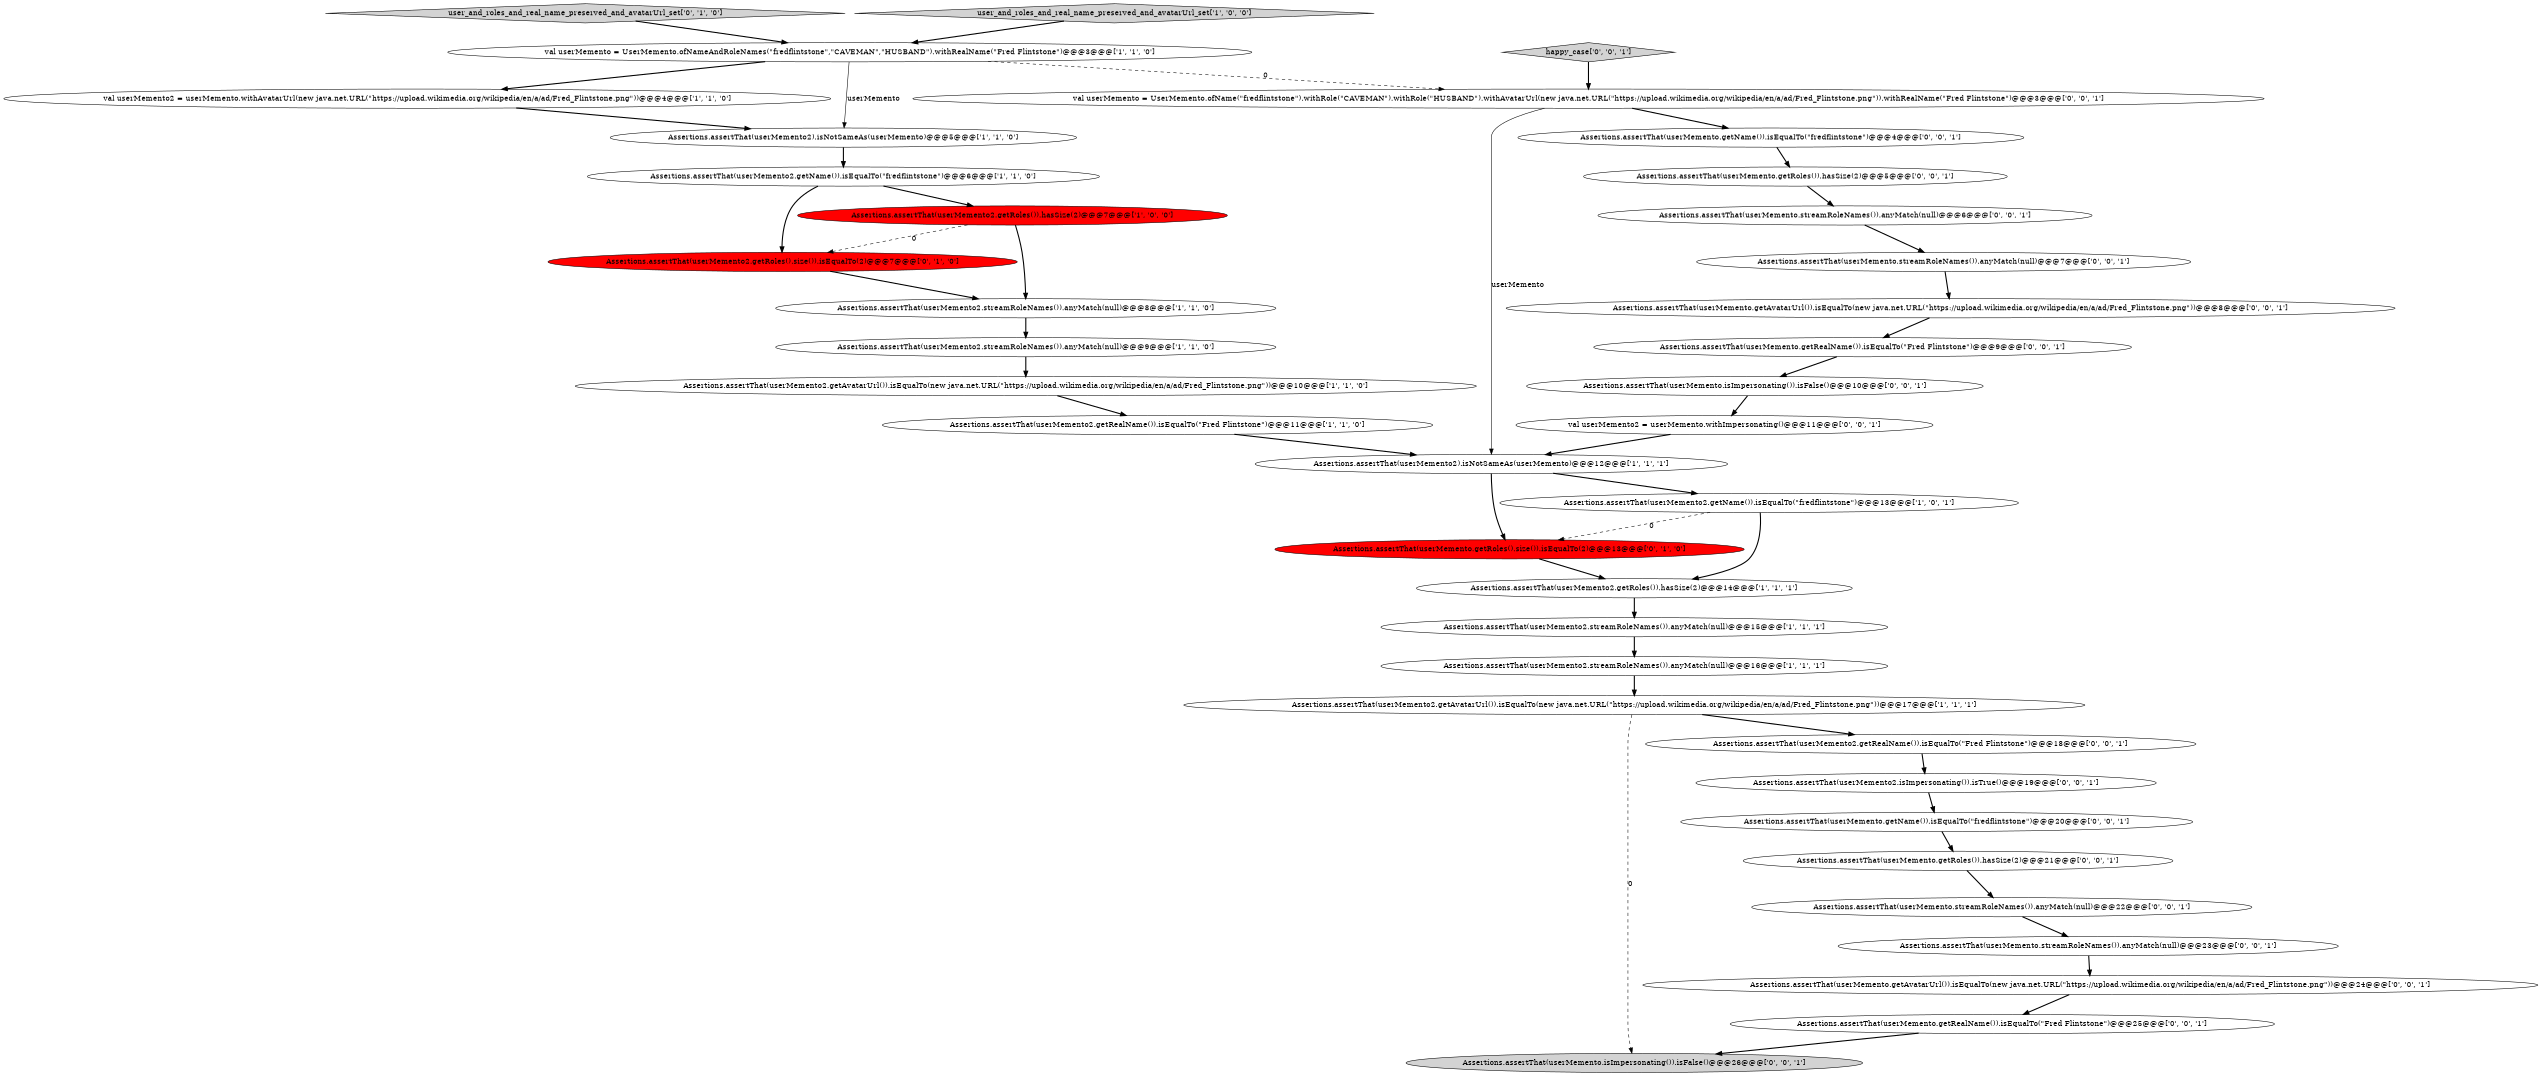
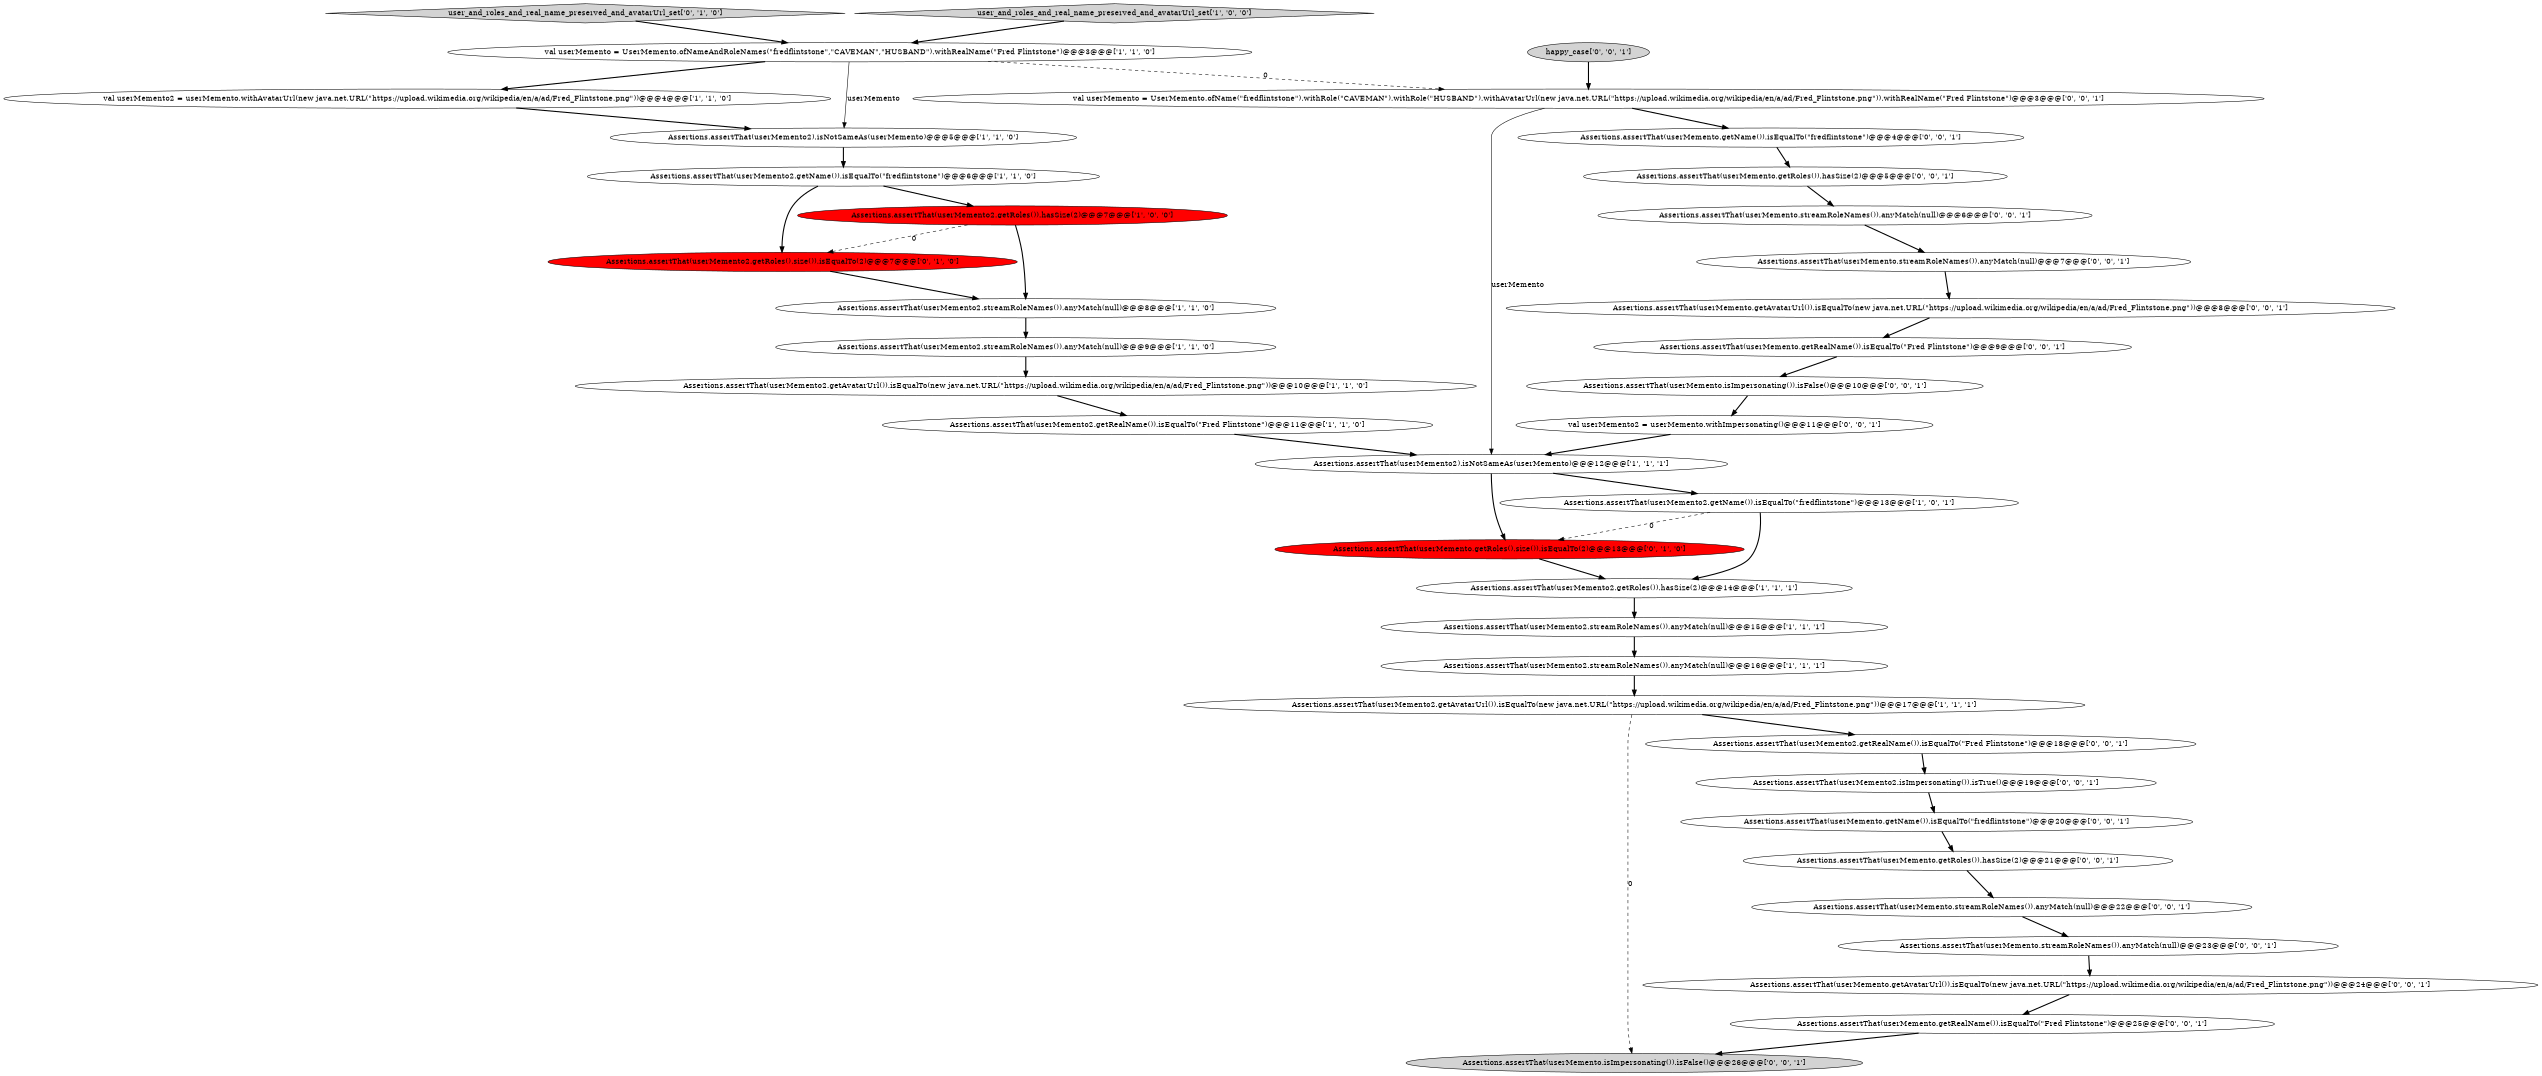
  digraph {
    node [fillcolor=white shape=ellipse style=filled]
    edge [style=bold]
    n1 [fillcolor=lightgray label="user_and_roles_and_real_name_preserved_and_avatarUrl_set['0', '1', '0']" shape=diamond]
    n2 [label="val userMemento = UserMemento.ofNameAndRoleNames(\"fredflintstone\",\"CAVEMAN\",\"HUSBAND\").withRealName(\"Fred Flintstone\")@@@3@@@['1', '1', '0']"]
    n3 [label="val userMemento = UserMemento.ofName(\"fredflintstone\").withRole(\"CAVEMAN\").withRole(\"HUSBAND\").withAvatarUrl(new java.net.URL(\"https://upload.wikimedia.org/wikipedia/en/a/ad/Fred_Flintstone.png\")).withRealName(\"Fred Flintstone\")@@@3@@@['0', '0', '1']"]
    n4 [label="val userMemento2 = userMemento.withAvatarUrl(new java.net.URL(\"https://upload.wikimedia.org/wikipedia/en/a/ad/Fred_Flintstone.png\"))@@@4@@@['1', '1', '0']"]
    n5 [label="Assertions.assertThat(userMemento2).isNotSameAs(userMemento)@@@5@@@['1', '1', '0']"]
    n6 [label="Assertions.assertThat(userMemento.isImpersonating()).isFalse()@@@10@@@['0', '0', '1']"]
    n7 [label="val userMemento2 = userMemento.withImpersonating()@@@11@@@['0', '0', '1']"]
    n8 [fillcolor=red label="Assertions.assertThat(userMemento.getRoles().size()).isEqualTo(2)@@@13@@@['0', '1', '0']"]
    n9 [label="Assertions.assertThat(userMemento2.getRoles()).hasSize(2)@@@14@@@['1', '1', '1']"]
    n10 [label="Assertions.assertThat(userMemento.streamRoleNames()).anyMatch(null)@@@7@@@['0', '0', '1']"]
    n11 [label="Assertions.assertThat(userMemento.getAvatarUrl()).isEqualTo(new java.net.URL(\"https://upload.wikimedia.org/wikipedia/en/a/ad/Fred_Flintstone.png\"))@@@8@@@['0', '0', '1']"]
    n12 [label="Assertions.assertThat(userMemento.streamRoleNames()).anyMatch(null)@@@23@@@['0', '0', '1']"]
    n13 [label="Assertions.assertThat(userMemento.getAvatarUrl()).isEqualTo(new java.net.URL(\"https://upload.wikimedia.org/wikipedia/en/a/ad/Fred_Flintstone.png\"))@@@24@@@['0', '0', '1']"]
    n14 [label="Assertions.assertThat(userMemento.streamRoleNames()).anyMatch(null)@@@22@@@['0', '0', '1']"]
    n15 [fillcolor=red label="Assertions.assertThat(userMemento2.getRoles().size()).isEqualTo(2)@@@7@@@['0', '1', '0']"]
    n16 [label="Assertions.assertThat(userMemento2.streamRoleNames()).anyMatch(null)@@@8@@@['1', '1', '0']"]
    n17 [label="Assertions.assertThat(userMemento2.streamRoleNames()).anyMatch(null)@@@16@@@['1', '1', '1']"]
    n18 [label="Assertions.assertThat(userMemento2.getAvatarUrl()).isEqualTo(new java.net.URL(\"https://upload.wikimedia.org/wikipedia/en/a/ad/Fred_Flintstone.png\"))@@@17@@@['1', '1', '1']"]
    n19 [label="Assertions.assertThat(userMemento2.getAvatarUrl()).isEqualTo(new java.net.URL(\"https://upload.wikimedia.org/wikipedia/en/a/ad/Fred_Flintstone.png\"))@@@10@@@['1', '1', '0']"]
    n20 [label="Assertions.assertThat(userMemento2.getRealName()).isEqualTo(\"Fred Flintstone\")@@@11@@@['1', '1', '0']"]
    n21 [label="Assertions.assertThat(userMemento2).isNotSameAs(userMemento)@@@12@@@['1', '1', '1']"]
    n22 [label="Assertions.assertThat(userMemento.getName()).isEqualTo(\"fredflintstone\")@@@4@@@['0', '0', '1']"]
    n23 [label="Assertions.assertThat(userMemento.getRealName()).isEqualTo(\"Fred Flintstone\")@@@9@@@['0', '0', '1']"]
    n24 [fillcolor=lightgray label="Assertions.assertThat(userMemento.isImpersonating()).isFalse()@@@26@@@['0', '0', '1']"]
    n25 [label="Assertions.assertThat(userMemento2.getRealName()).isEqualTo(\"Fred Flintstone\")@@@18@@@['0', '0', '1']"]
    n26 [label="Assertions.assertThat(userMemento.streamRoleNames()).anyMatch(null)@@@6@@@['0', '0', '1']"]
    n27 [label="Assertions.assertThat(userMemento.getRealName()).isEqualTo(\"Fred Flintstone\")@@@25@@@['0', '0', '1']"]
    n28 [label="Assertions.assertThat(userMemento.getName()).isEqualTo(\"fredflintstone\")@@@20@@@['0', '0', '1']"]
    n29 [label="Assertions.assertThat(userMemento.getRoles()).hasSize(2)@@@21@@@['0', '0', '1']"]
    n30 [label="Assertions.assertThat(userMemento2.streamRoleNames()).anyMatch(null)@@@9@@@['1', '1', '0']"]
    n31 [label="Assertions.assertThat(userMemento2.streamRoleNames()).anyMatch(null)@@@15@@@['1', '1', '1']"]
    n32 [fillcolor=red label="Assertions.assertThat(userMemento2.getRoles()).hasSize(2)@@@7@@@['1', '0', '0']"]
    n33 [label="Assertions.assertThat(userMemento.getRoles()).hasSize(2)@@@5@@@['0', '0', '1']"]
    n34 [label="Assertions.assertThat(userMemento2.getName()).isEqualTo(\"fredflintstone\")@@@6@@@['1', '1', '0']"]
    n35 [label="Assertions.assertThat(userMemento2.isImpersonating()).isTrue()@@@19@@@['0', '0', '1']"]
    n36 [label="Assertions.assertThat(userMemento2.getName()).isEqualTo(\"fredflintstone\")@@@13@@@['1', '0', '1']"]
    n37 [fillcolor=lightgray label="user_and_roles_and_real_name_preserved_and_avatarUrl_set['1', '0', '0']" shape=diamond]
-   n38 [fillcolor=lightgray label="happy_case['0', '0', '1']" shape=diamond]
+   n38 [fillcolor=lightgray label="happy_case['0', '0', '1']"]
    n1 -> n2
    n2 -> n3 [label=0 style=dashed]
    n2 -> n4
    n2 -> n5 [label=userMemento style=solid]
    n3 -> n21 [label=userMemento style=solid]
    n3 -> n22
    n4 -> n5
    n5 -> n34
    n6 -> n7
    n7 -> n21
    n8 -> n9
    n9 -> n31
    n10 -> n11
    n11 -> n23
    n12 -> n13
    n13 -> n27
    n14 -> n12
    n15 -> n16
    n16 -> n30
    n17 -> n18
    n18 -> n24 [label=0 style=dashed]
    n18 -> n25
    n19 -> n20
    n20 -> n21
    n21 -> n8
    n21 -> n36
    n22 -> n33
    n23 -> n6
    n25 -> n35
    n26 -> n10
    n27 -> n24
    n28 -> n29
    n29 -> n14
    n30 -> n19
    n31 -> n17
    n32 -> n15 [label=0 style=dashed]
    n32 -> n16
    n33 -> n26
    n34 -> n15
    n34 -> n32
    n35 -> n28
    n36 -> n8 [label=0 style=dashed]
    n36 -> n9
    n37 -> n2
    n38 -> n3
  }
